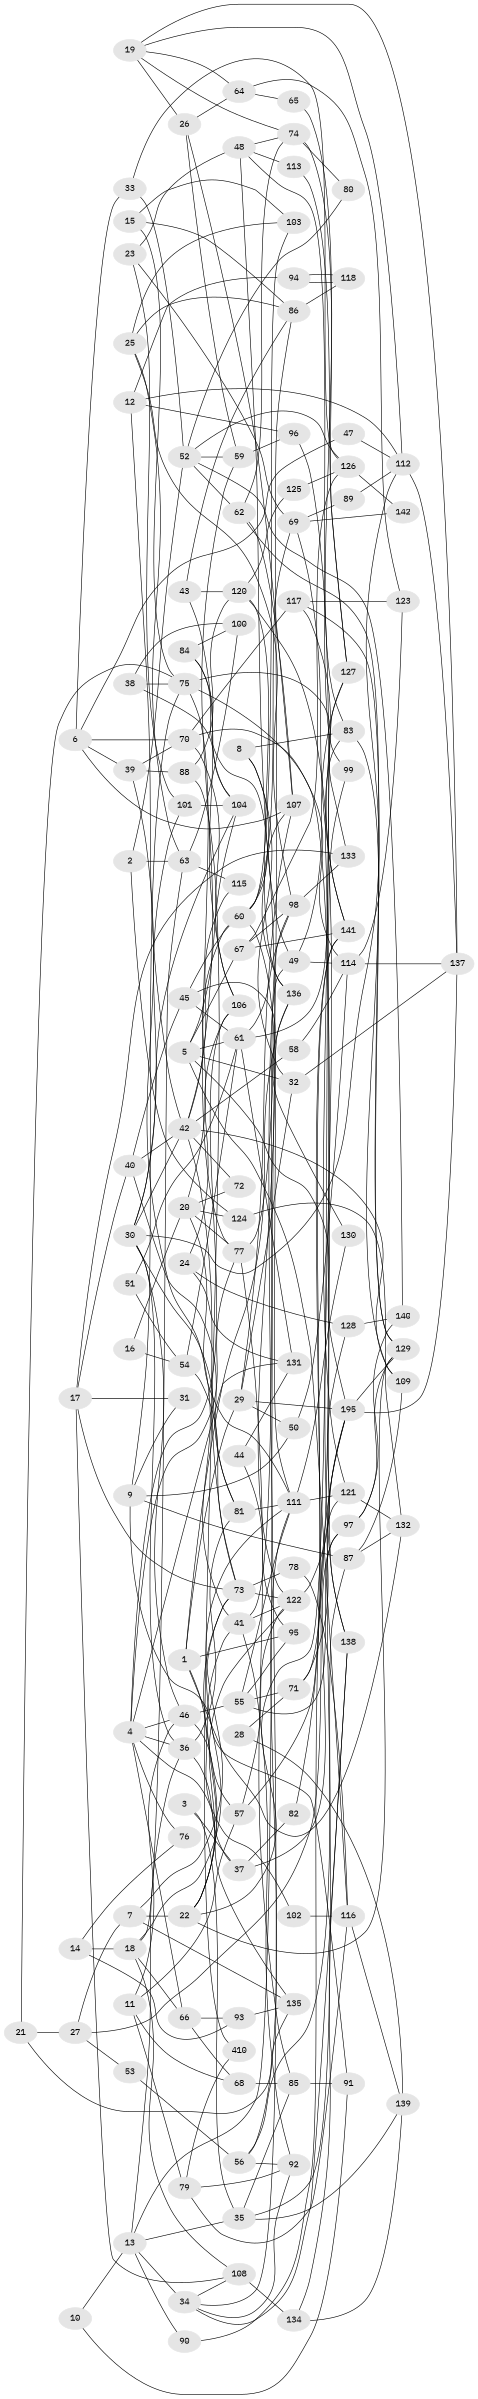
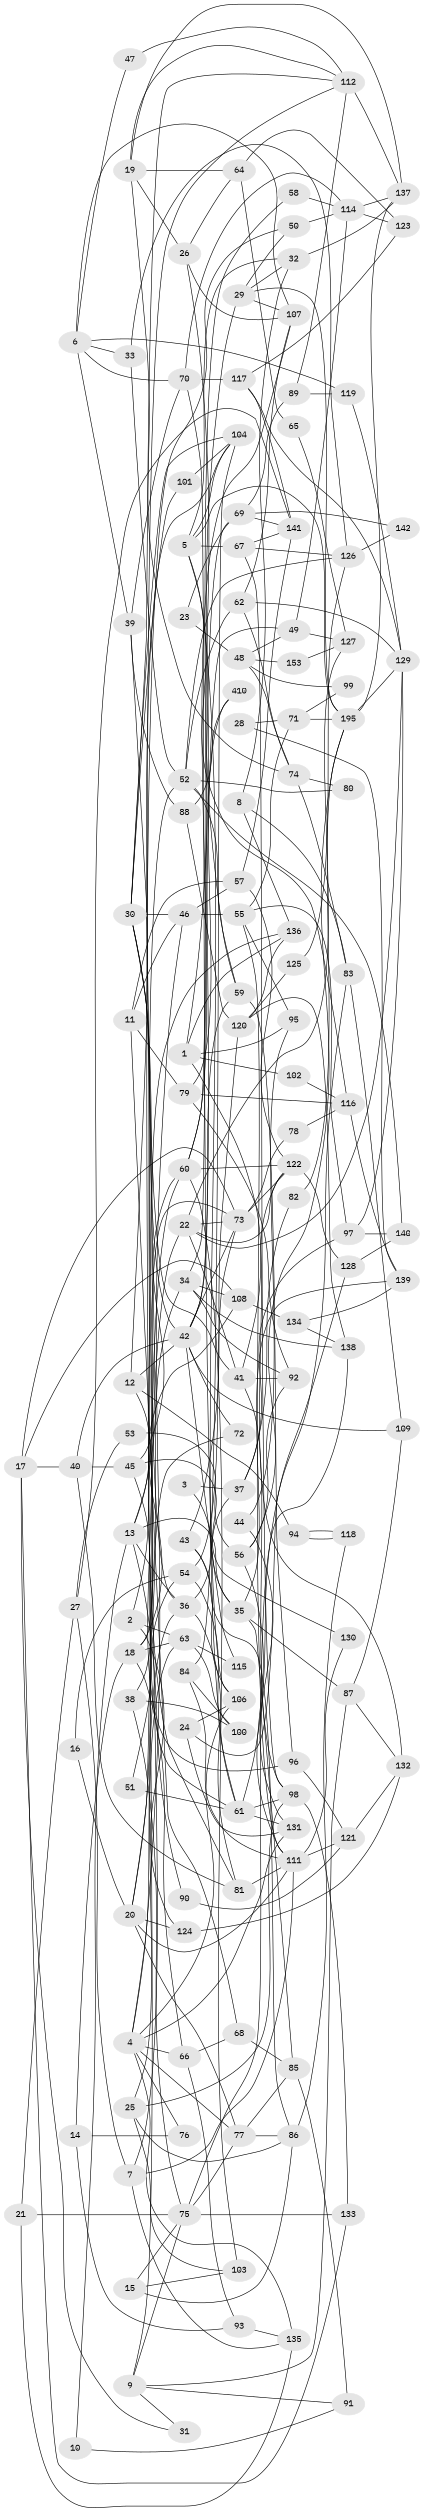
  graph {
    fontname="IBM Plex Mono"
    rankdir=LR
    node [color=gray90 fontname="IBM Plex Mono" style=filled]
    edge [fontname="IBM Plex Mono"]
    1
    29
    95
    102
    132
    136
    32
    n8 [label=195]
    107
    50
    116
    2
    52
    63
    124
    59
    126
    62
    80
    140
    100
    115
    3
    35
    37
    87
    139
    85
    82
    97
    4
    36
    46
    66
    76
    77
    106
    131
    135
    81
    57
    55
    68
    93
    86
    5
    61
    67
    104
    137
    83
    98
    141
    129
    6
    33
    39
    47
    70
+   119
    41
    88
    112
    114
    117
    7
    22
    111
    73
    122
    127
    130
    121
    8
    109
    9
    31
    75
    91
    133
    138
    10
    13
    34
    90
    11
    79
    92
    n89 [label=410]
    12
    42
    94
    96
    72
    58
    118
    108
    49
    14
    18
    15
    103
    16
    20
    54
    60
    17
    40
    45
    78
    134
    19
    26
    64
    74
    65
    123
    69
    21
    27
    53
    128
    23
    48
    101
-   113
+   113 [label=153]
    99
    89
    142
    24
    25
    38
    56
    28
    71
    30
    120
    43
    125
    44
    51
    84
    1 -- 29
    1 -- 95
    1 -- 102
    1 -- 132
    1 -- 136
    29 -- 32
    29 -- n8
    29 -- 107
    29 -- 50
    102 -- 116
    32 -- 137
    n8 -- 137
    n8 -- 129
    50 -- 114
    116 -- 139
    2 -- 52
    2 -- 63
    2 -- 124
    52 -- 59
    52 -- 126
    52 -- 62
    52 -- 80
    52 -- 140
    63 -- 100
    63 -- 115
    124 -- 132
    59 -- 96
    126 -- 142
    62 -- 107
    62 -- 129
    62 -- 74
    3 -- 35
    3 -- 37
    35 -- 87
    35 -- 139
    35 -- 85
    37 -- 82
    37 -- 97
    87 -- 132
    87 -- 109
    85 -- 91
    82 -- n8
    97 -- 140
    97 -- 129
    4 -- 36
    4 -- 46
    4 -- 66
    4 -- 76
    4 -- 77
    4 -- 106
    4 -- 131
    4 -- 135
    36 -- 37
    36 -- 81
    46 -- 57
    46 -- 55
    66 -- 68
    66 -- 93
    77 -- 85
    77 -- 86
    81 -- 111
    57 -- 141
    57 -- 122
    55 -- 95
    55 -- 97
    55 -- 111
    55 -- 71
    68 -- 85
    93 -- 135
    86 -- 118
    5 -- 32
    5 -- n8
    5 -- 116
    5 -- 61
    5 -- 67
    5 -- 104
    61 -- 131
    61 -- 83
    61 -- 98
    67 -- 126
    67 -- 98
    67 -- 141
    83 -- 109
    98 -- 133
    6 -- 107
    6 -- 33
    6 -- 39
    6 -- 47
    6 -- 70
+   6 -- 119
    33 -- 52
    33 -- 126
    39 -- 70
    39 -- 41
    39 -- 88
    47 -- 112
    70 -- 106
    70 -- 114
    70 -- 117
+   119 -- 129
    41 -- 98
    41 -- 122
    41 -- 92
    88 -- n89
    88 -- 120
    112 -- 137
    114 -- 137
    114 -- 123
    117 -- 141
    117 -- 129
    117 -- 123
    7 -- 135
    7 -- 22
    7 -- 111
    22 -- 129
    22 -- 41
    22 -- 73
    22 -- 122
    22 -- 127
    111 -- 130
    111 -- 121
    73 -- 122
    73 -- 78
    122 -- 128
    121 -- 132
    8 -- 136
    8 -- 32
    8 -- 83
    9 -- 50
    9 -- 87
    9 -- 31
    9 -- 75
    9 -- 91
    75 -- 77
    75 -- 133
    75 -- 138
    10 -- 91
    10 -- 13
    13 -- 136
    13 -- 35
    13 -- 36
    13 -- 34
    13 -- 90
    34 -- 138
    34 -- 92
    34 -- 108
    34 -- 49
    90 -- 121
    11 -- 46
    11 -- 57
    11 -- 68
    11 -- 79
    79 -- 116
    79 -- 92
    79 -- n89
    12 -- 112
    12 -- 42
    12 -- 94
    12 -- 96
    42 -- 59
    42 -- 115
    42 -- 73
    42 -- 109
    42 -- 72
    42 -- 58
    94 -- 118
    94 -- 118
    96 -- 121
    58 -- 114
    108 -- 134
    49 -- 114
    49 -- 127
    14 -- 76
    14 -- 93
    14 -- 18
    18 -- 63
    18 -- 66
    18 -- 73
    18 -- 108
    15 -- 86
    15 -- 75
    15 -- 103
    16 -- 20
    16 -- 54
    20 -- 124
    20 -- 77
    20 -- 111
    20 -- 72
    20 -- 60
    54 -- 61
    54 -- 73
    60 -- 107
    60 -- 122
    60 -- 103
    60 -- 69
    17 -- 73
    17 -- 31
    17 -- 133
    17 -- 108
    17 -- 40
    40 -- 81
    40 -- 42
    40 -- 45
    45 -- 61
    45 -- 130
    45 -- 60
    78 -- 116
    134 -- 139
    134 -- 138
    19 -- 137
    19 -- 112
    19 -- 26
    19 -- 64
    19 -- 74
    26 -- 107
    26 -- 59
    26 -- 64
    64 -- 65
    64 -- 123
    74 -- 80
    74 -- 83
    65 -- 127
    69 -- 141
    69 -- 89
    69 -- 142
    21 -- 135
    21 -- 75
    21 -- 27
    27 -- 141
    27 -- 7
    27 -- 53
    53 -- 56
    128 -- 140
    23 -- 69
    23 -- 48
-   23 -- 101
    48 -- 49
    48 -- 74
    48 -- 113
    48 -- 99
    101 -- 104
    113 -- 127
+   89 -- 119
    89 -- 112
    24 -- 106
    24 -- 131
    24 -- 128
    25 -- 63
    25 -- 86
    25 -- 98
    25 -- 103
    38 -- 100
    38 -- 104
    38 -- 75
    56 -- n8
    56 -- 111
    56 -- 92
    28 -- 139
    28 -- 71
    71 -- n8
    71 -- 99
    30 -- 36
    30 -- 46
    30 -- 81
    30 -- 104
    30 -- 112
    30 -- 42
    30 -- 101
    120 -- 136
    120 -- 138
    120 -- 125
    43 -- 106
    43 -- 86
    43 -- 120
    125 -- 126
    44 -- 95
    44 -- 131
    51 -- 61
    51 -- 54
    84 -- 100
    84 -- 104
    84 -- 111
  }
